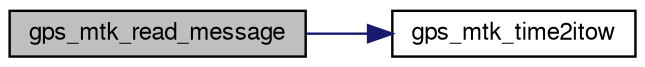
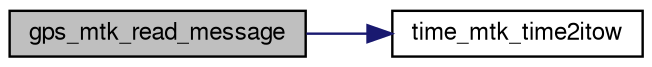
  digraph {
    rankdir=LR
    node [color=black fontname=FreeSans fontsize=10 shape=record style=filled]
    n1 [fillcolor=grey75 fontcolor=black height=0.2 label=gps_mtk_read_message width=0.4]
-   n2 [fillcolor=white height=0.2 label=gps_mtk_time2itow width=0.4]
+   n2 [fillcolor=white height=0.2 label=time_mtk_time2itow width=0.4]
    n1 -> n2 [color=midnightblue fontname=FreeSans fontsize=10 labelfontname=FreeSans labelfontsize=10 style=solid]
  }
